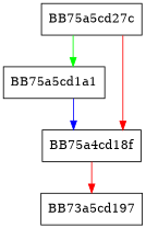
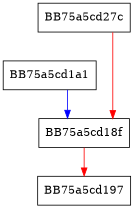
  digraph {
    splines=ortho
    node [shape=box]
    edge [color=red]
    n1 [label=BB75a5cd27c]
    BB75a5cd1a1
-   BB75a5cd18f [label=BB75a4cd18f]
-   BB75a5cd197 [label=BB73a5cd197]
-   n1 -> BB75a5cd1a1 [color=green]
+   BB75a5cd18f
+   BB75a5cd197
    n1 -> BB75a5cd18f
    BB75a5cd1a1 -> BB75a5cd18f [color=blue]
    BB75a5cd18f -> BB75a5cd197
  }
